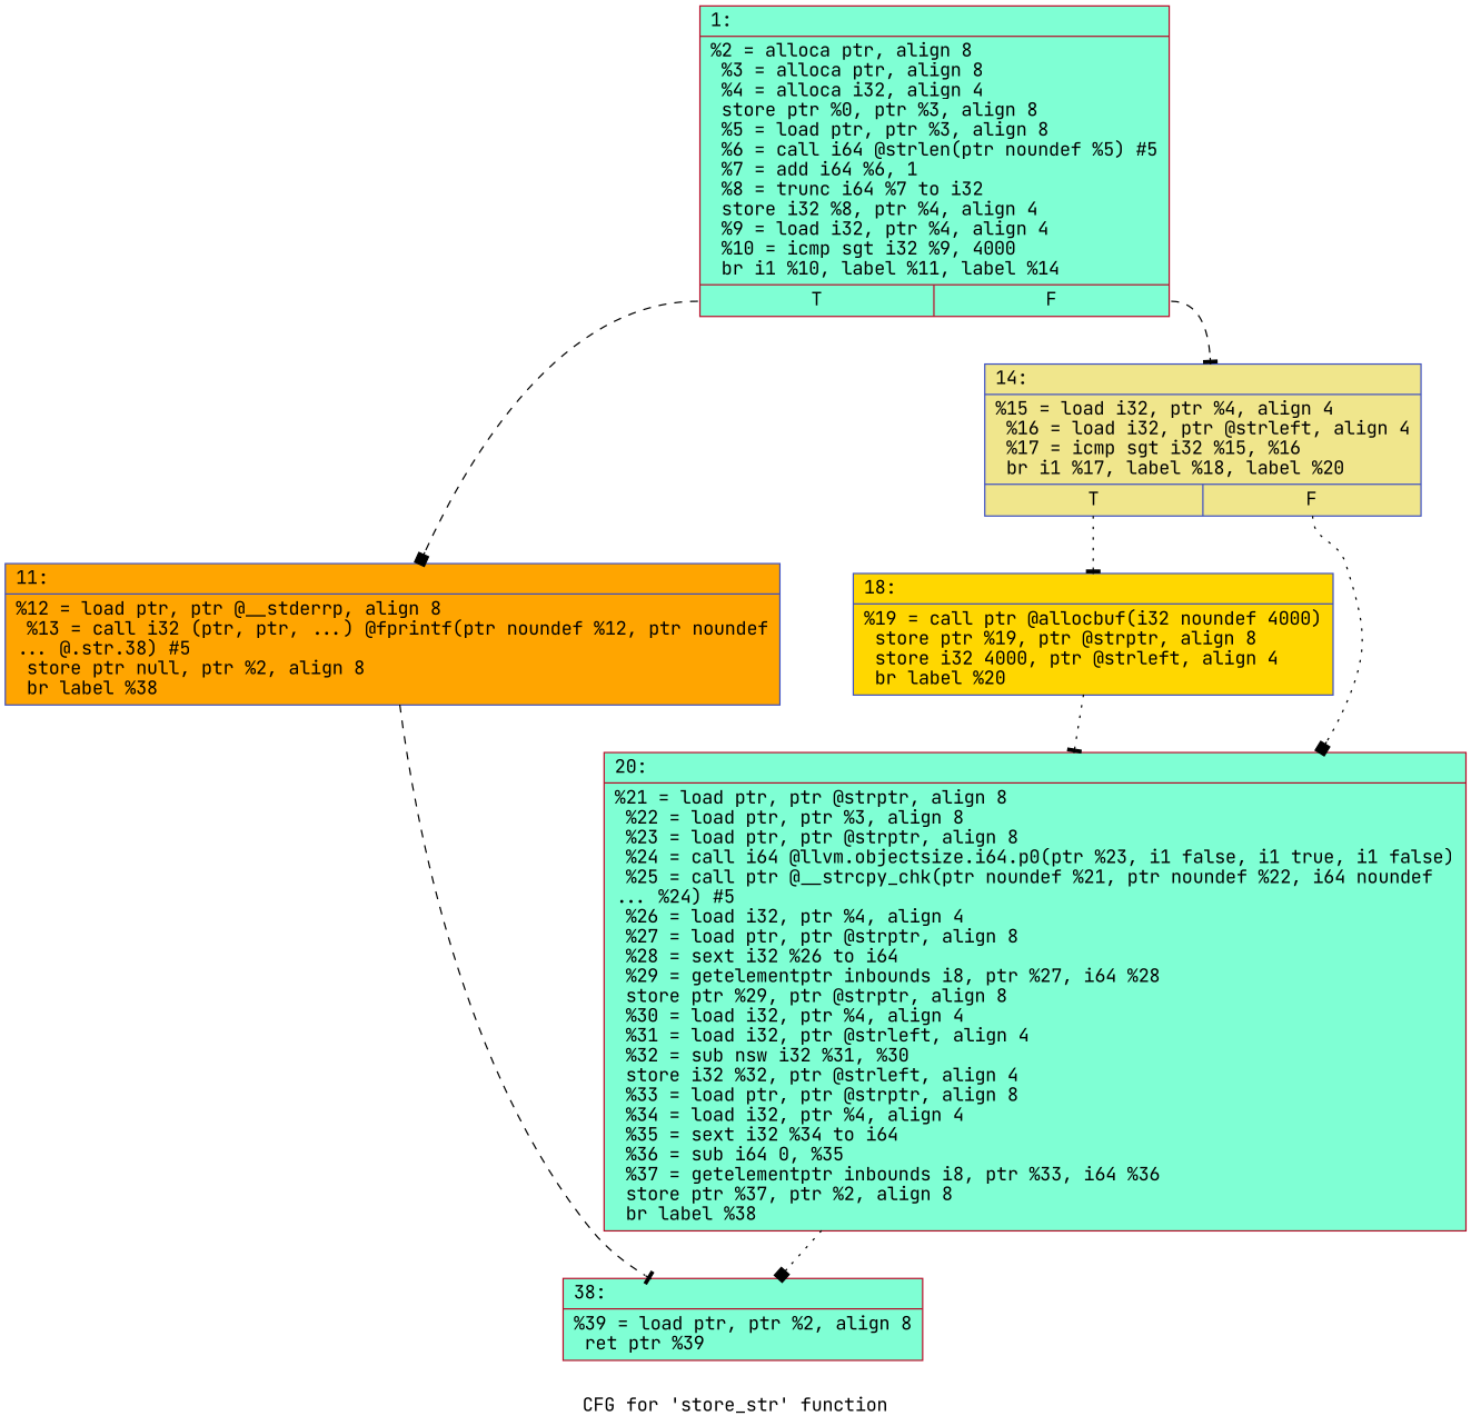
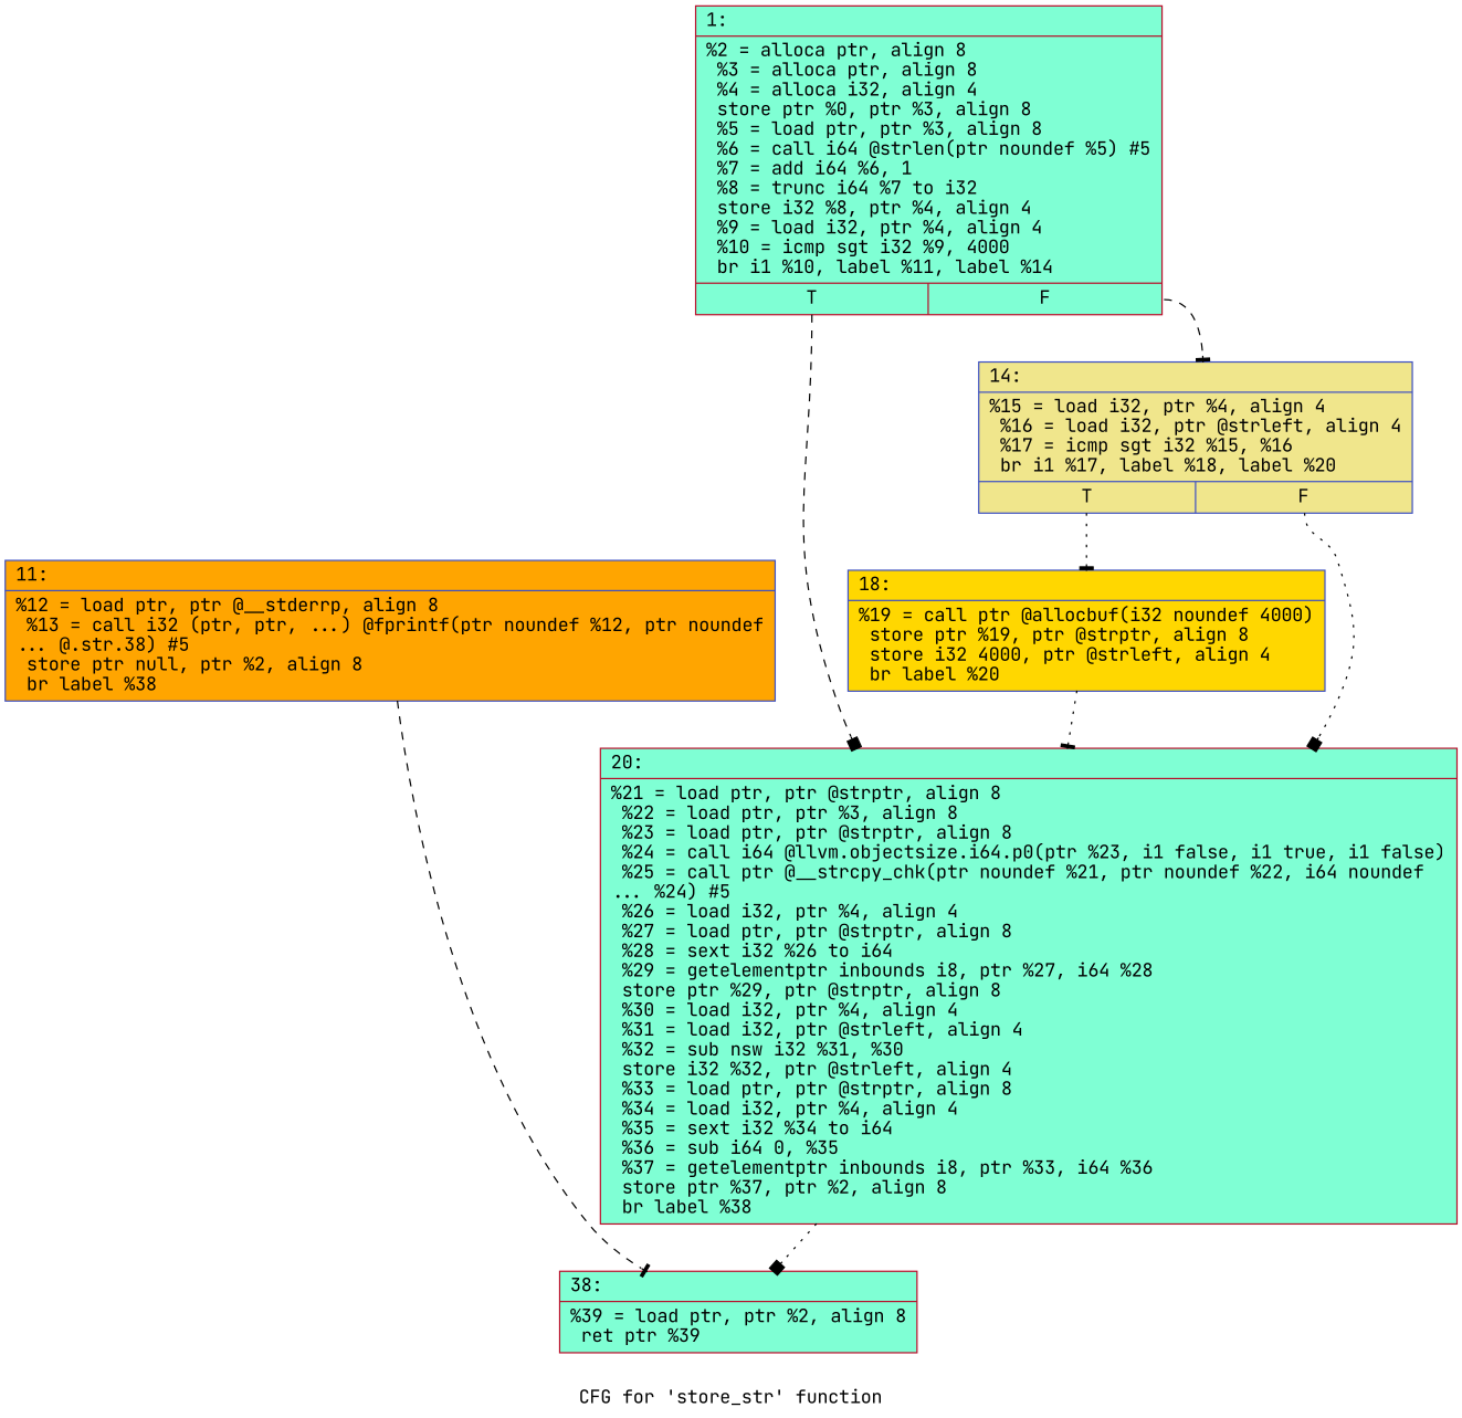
  digraph {
    fontname="JetBrains Mono"
    label="CFG for 'store_str' function"
    node [color="#b70d28ff" fillcolor=aquamarine fontname="JetBrains Mono" shape=record style=filled]
    edge [arrowhead=tee fontname="JetBrains Mono" style=dotted]
    n1 [label="{1:\l|  %2 = alloca ptr, align 8\l  %3 = alloca ptr, align 8\l  %4 = alloca i32, align 4\l  store ptr %0, ptr %3, align 8\l  %5 = load ptr, ptr %3, align 8\l  %6 = call i64 @strlen(ptr noundef %5) #5\l  %7 = add i64 %6, 1\l  %8 = trunc i64 %7 to i32\l  store i32 %8, ptr %4, align 4\l  %9 = load i32, ptr %4, align 4\l  %10 = icmp sgt i32 %9, 4000\l  br i1 %10, label %11, label %14\l|{<s0>T|<s1>F}}"]
    n2 [color="#3d50c3ff" fillcolor=orange label="{11:\l|  %12 = load ptr, ptr @__stderrp, align 8\l  %13 = call i32 (ptr, ptr, ...) @fprintf(ptr noundef %12, ptr noundef\l... @.str.38) #5\l  store ptr null, ptr %2, align 8\l  br label %38\l}"]
    n3 [color="#3d50c3ff" fillcolor=khaki label="{14:\l|  %15 = load i32, ptr %4, align 4\l  %16 = load i32, ptr @strleft, align 4\l  %17 = icmp sgt i32 %15, %16\l  br i1 %17, label %18, label %20\l|{<s0>T|<s1>F}}"]
    n4 [label="{38:\l|  %39 = load ptr, ptr %2, align 8\l  ret ptr %39\l}"]
    n5 [color="#3d50c3ff" fillcolor=gold label="{18:\l|  %19 = call ptr @allocbuf(i32 noundef 4000)\l  store ptr %19, ptr @strptr, align 8\l  store i32 4000, ptr @strleft, align 4\l  br label %20\l}"]
    n6 [label="{20:\l|  %21 = load ptr, ptr @strptr, align 8\l  %22 = load ptr, ptr %3, align 8\l  %23 = load ptr, ptr @strptr, align 8\l  %24 = call i64 @llvm.objectsize.i64.p0(ptr %23, i1 false, i1 true, i1 false)\l  %25 = call ptr @__strcpy_chk(ptr noundef %21, ptr noundef %22, i64 noundef\l... %24) #5\l  %26 = load i32, ptr %4, align 4\l  %27 = load ptr, ptr @strptr, align 8\l  %28 = sext i32 %26 to i64\l  %29 = getelementptr inbounds i8, ptr %27, i64 %28\l  store ptr %29, ptr @strptr, align 8\l  %30 = load i32, ptr %4, align 4\l  %31 = load i32, ptr @strleft, align 4\l  %32 = sub nsw i32 %31, %30\l  store i32 %32, ptr @strleft, align 4\l  %33 = load ptr, ptr @strptr, align 8\l  %34 = load i32, ptr %4, align 4\l  %35 = sext i32 %34 to i64\l  %36 = sub i64 0, %35\l  %37 = getelementptr inbounds i8, ptr %33, i64 %36\l  store ptr %37, ptr %2, align 8\l  br label %38\l}"]
-   n1 -> n2 [arrowhead=box style=dashed tailport=s0]
+   n1 -> n6 [arrowhead=box style=dashed tailport=s0]
    n1 -> n3 [style=dashed tailport=s1]
    n2 -> n4 [style=dashed]
    n3 -> n5 [tailport=s0]
    n3 -> n6 [arrowhead=box tailport=s1]
    n5 -> n6
    n6 -> n4 [arrowhead=box]
  }
